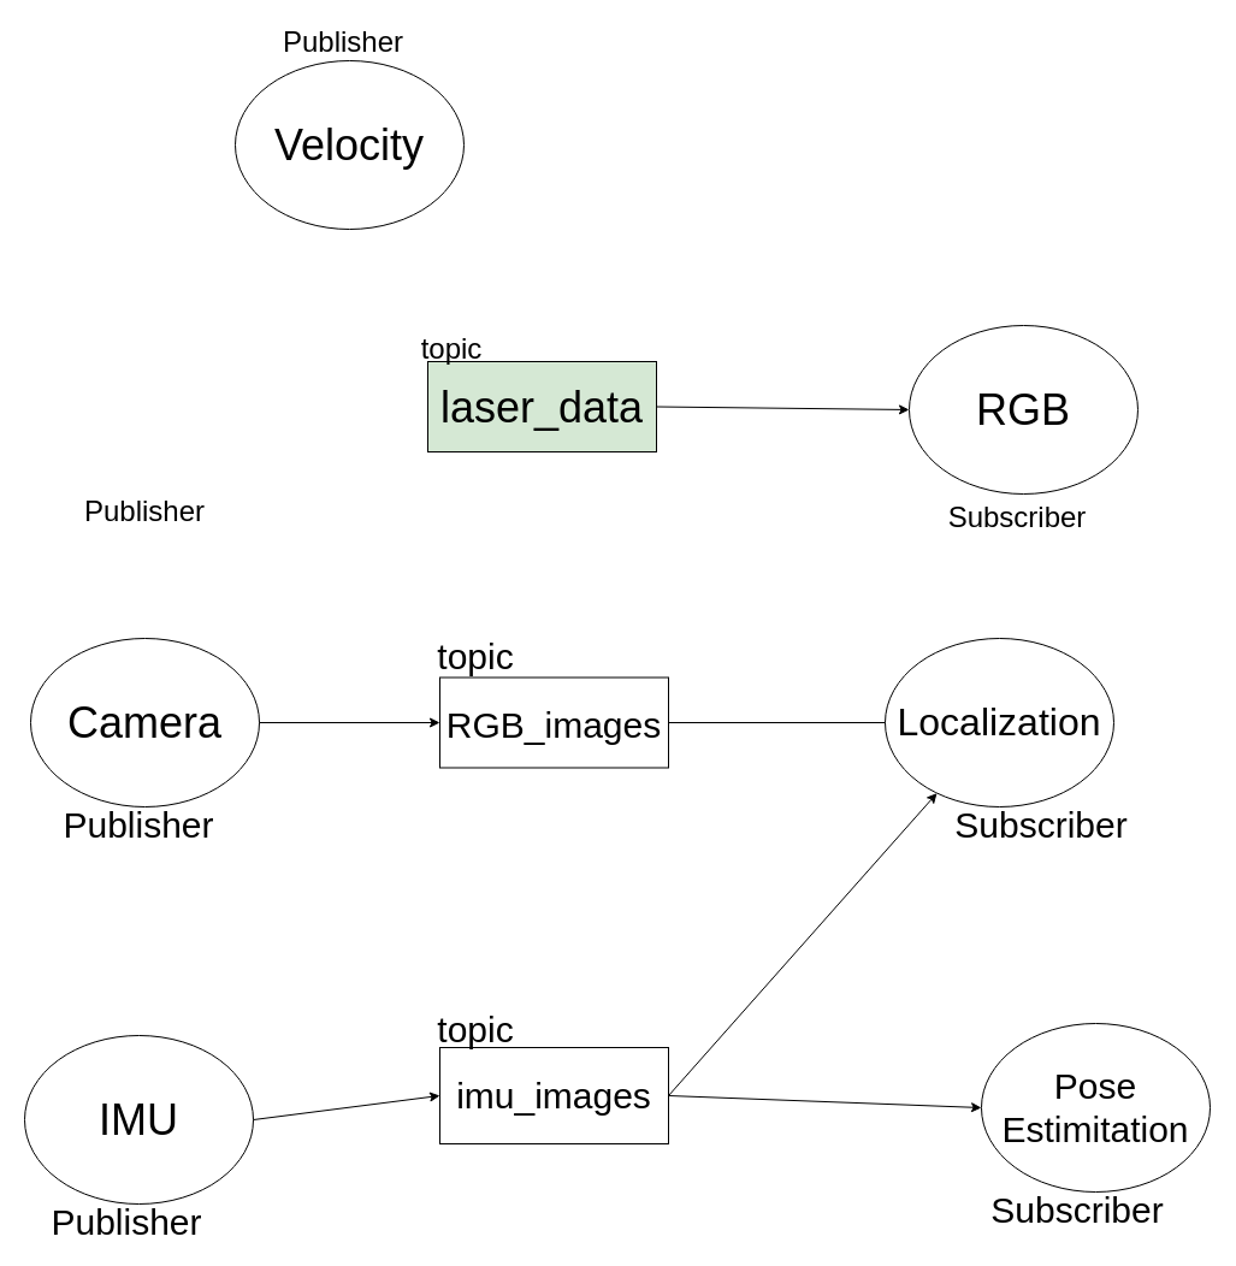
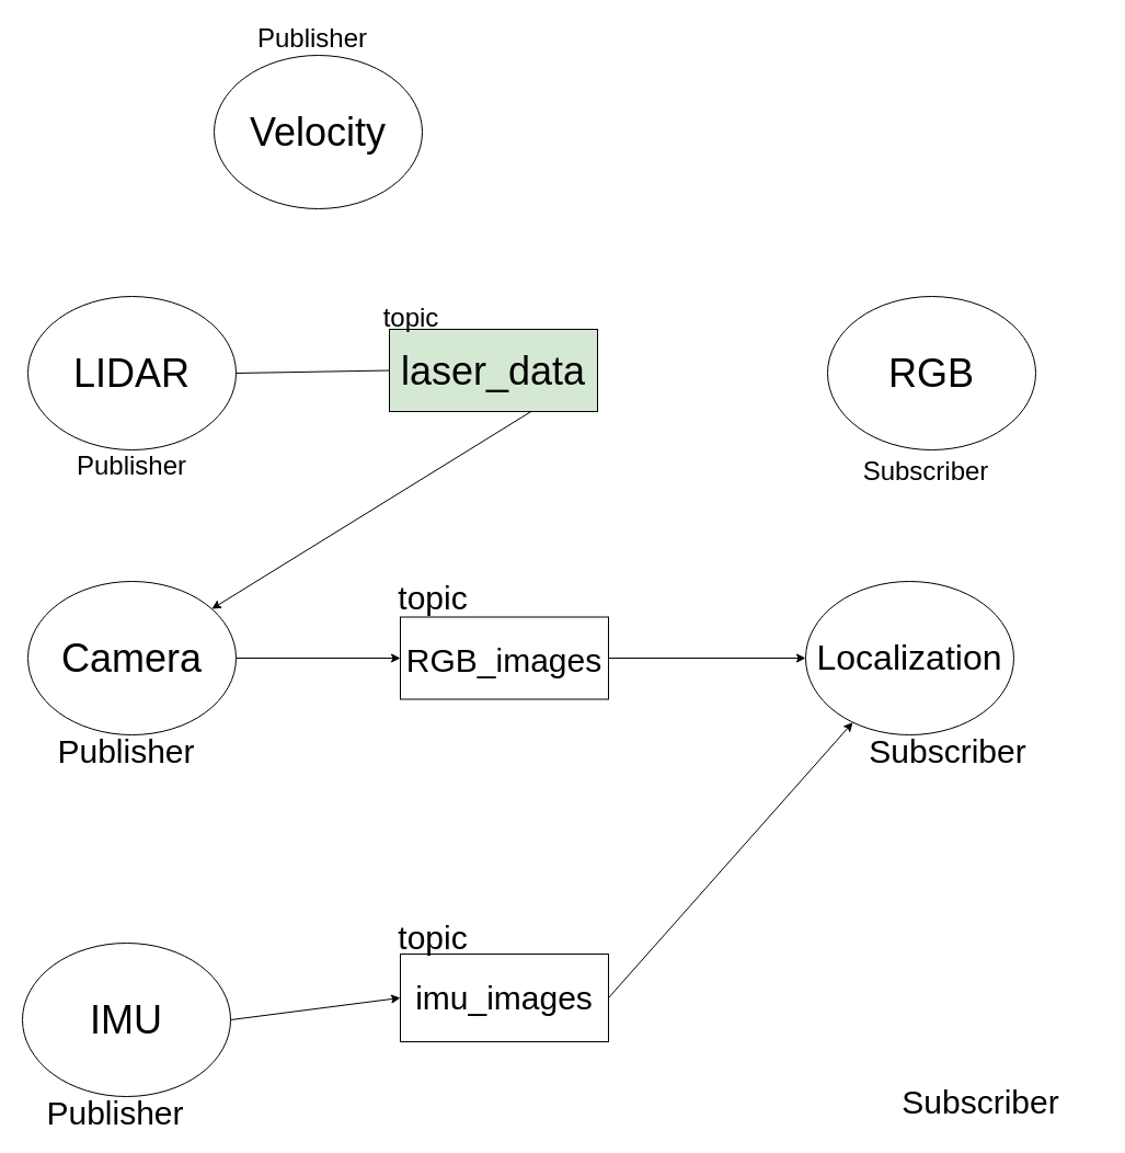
  <mxCell id="0" />
  <mxCell id="1" parent="0" />
+ <mxCell id="2" value="&lt;span style=&quot;font-size: 36px&quot;&gt;LIDAR&lt;/span&gt;" style="ellipse;whiteSpace=wrap;html=1;" vertex="1" parent="1"><mxGeometry x="25" y="270" width="190" height="140" as="geometry" /></mxCell>
  <mxCell id="3" value="&lt;font style=&quot;font-size: 36px&quot;&gt;Velocity&lt;/font&gt;" style="ellipse;whiteSpace=wrap;html=1;" vertex="1" parent="1"><mxGeometry x="195" y="50" width="190" height="140" as="geometry" /></mxCell>
  <mxCell id="4" value="&lt;font style=&quot;font-size: 36px&quot;&gt;RGB&lt;/font&gt;" style="ellipse;whiteSpace=wrap;html=1;" vertex="1" parent="1"><mxGeometry x="755" y="270" width="190" height="140" as="geometry" /></mxCell>
- <mxCell id="5" value="" style="endArrow=classic;html=1;rounded=0;fontSize=36;exitX=1;exitY=0.5;exitDx=0;exitDy=0;entryX=0;entryY=0.5;entryDx=0;entryDy=0;startArrow=none;" edge="1" parent="1" source="6" target="4"><mxGeometry width="50" height="50" relative="1" as="geometry"><mxPoint x="285" y="290" as="sourcePoint" /><mxPoint x="335" y="240" as="targetPoint" /></mxGeometry></mxCell>
+ <mxCell id="5" value="" style="endArrow=classic;html=1;rounded=0;fontSize=36;exitX=1;exitY=0.5;exitDx=0;exitDy=0;startArrow=none;" edge="1" parent="1" source="6" target="13"><mxGeometry width="50" height="50" relative="1" as="geometry"><mxPoint x="285" y="290" as="sourcePoint" /><mxPoint x="335" y="240" as="targetPoint" /></mxGeometry></mxCell>
  <mxCell id="6" value="laser_data" style="rounded=0;whiteSpace=wrap;html=1;fontSize=36;fillColor=#d5e8d4;" vertex="1" parent="1"><mxGeometry x="355" y="300" width="190" height="75" as="geometry" /></mxCell>
+ <mxCell id="7" value="" style="endArrow=none;html=1;rounded=0;fontSize=36;exitX=1;exitY=0.5;exitDx=0;exitDy=0;entryX=0;entryY=0.5;entryDx=0;entryDy=0;" edge="1" parent="1" source="2" target="6"><mxGeometry width="50" height="50" relative="1" as="geometry"><mxPoint x="215" y="340" as="sourcePoint" /><mxPoint x="755" y="340" as="targetPoint" /></mxGeometry></mxCell>
  <mxCell id="8" value="&lt;font style=&quot;font-size: 24px&quot;&gt;topic&lt;/font&gt;" style="text;html=1;strokeColor=none;fillColor=none;align=center;verticalAlign=middle;whiteSpace=wrap;rounded=0;fontSize=36;" vertex="1" parent="1"><mxGeometry x="345" y="270" width="60" height="30" as="geometry" /></mxCell>
  <mxCell id="9" value="Publisher" style="text;html=1;strokeColor=none;fillColor=none;align=center;verticalAlign=middle;whiteSpace=wrap;rounded=0;fontSize=24;" vertex="1" parent="1"><mxGeometry x="90" y="410" width="60" height="30" as="geometry" /></mxCell>
  <mxCell id="10" value="Subscriber" style="text;html=1;strokeColor=none;fillColor=none;align=center;verticalAlign=middle;whiteSpace=wrap;rounded=0;fontSize=24;" vertex="1" parent="1"><mxGeometry x="815" y="415" width="60" height="30" as="geometry" /></mxCell>
  <mxCell id="11" value="Publisher" style="text;html=1;strokeColor=none;fillColor=none;align=center;verticalAlign=middle;whiteSpace=wrap;rounded=0;fontSize=24;" vertex="1" parent="1"><mxGeometry x="255" y="20" width="60" height="30" as="geometry" /></mxCell>
  <mxCell id="12" value="&lt;font style=&quot;font-size: 32px&quot;&gt;Localization&lt;/font&gt;" style="ellipse;whiteSpace=wrap;html=1;" vertex="1" parent="1"><mxGeometry x="735" y="530" width="190" height="140" as="geometry" /></mxCell>
  <mxCell id="13" value="&lt;span style=&quot;font-size: 36px&quot;&gt;Camera&lt;/span&gt;" style="ellipse;whiteSpace=wrap;html=1;" vertex="1" parent="1"><mxGeometry x="25" y="530" width="190" height="140" as="geometry" /></mxCell>
  <mxCell id="14" value="&lt;font style=&quot;font-size: 30px&quot;&gt;RGB_images&lt;/font&gt;" style="rounded=0;whiteSpace=wrap;html=1;fontSize=36;" vertex="1" parent="1"><mxGeometry x="365" y="562.5" width="190" height="75" as="geometry" /></mxCell>
  <mxCell id="15" value="" style="endArrow=classic;html=1;rounded=0;fontSize=24;exitX=1;exitY=0.5;exitDx=0;exitDy=0;" edge="1" parent="1" source="13" target="14"><mxGeometry width="50" height="50" relative="1" as="geometry"><mxPoint x="255" y="600" as="sourcePoint" /><mxPoint x="305" y="550" as="targetPoint" /></mxGeometry></mxCell>
- <mxCell id="16" value="" style="endArrow=none;html=1;rounded=0;fontSize=24;entryX=0;entryY=0.5;entryDx=0;entryDy=0;exitX=1;exitY=0.5;exitDx=0;exitDy=0;" edge="1" parent="1" source="14" target="12"><mxGeometry width="50" height="50" relative="1" as="geometry"><mxPoint x="575" y="600" as="sourcePoint" /><mxPoint x="705" y="599.44" as="targetPoint" /></mxGeometry></mxCell>
+ <mxCell id="16" value="" style="endArrow=classic;html=1;rounded=0;fontSize=24;entryX=0;entryY=0.5;entryDx=0;entryDy=0;exitX=1;exitY=0.5;exitDx=0;exitDy=0;" edge="1" parent="1" source="14" target="12"><mxGeometry width="50" height="50" relative="1" as="geometry"><mxPoint x="575" y="600" as="sourcePoint" /><mxPoint x="705" y="599.44" as="targetPoint" /></mxGeometry></mxCell>
  <mxCell id="17" value="Publisher" style="text;html=1;strokeColor=none;fillColor=none;align=center;verticalAlign=middle;whiteSpace=wrap;rounded=0;fontSize=30;" vertex="1" parent="1"><mxGeometry x="85" y="670" width="60" height="30" as="geometry" /></mxCell>
  <mxCell id="18" value="Subscriber" style="text;html=1;strokeColor=none;fillColor=none;align=center;verticalAlign=middle;whiteSpace=wrap;rounded=0;fontSize=30;" vertex="1" parent="1"><mxGeometry x="835" y="670" width="60" height="30" as="geometry" /></mxCell>
  <mxCell id="19" value="topic" style="text;html=1;strokeColor=none;fillColor=none;align=center;verticalAlign=middle;whiteSpace=wrap;rounded=0;fontSize=30;" vertex="1" parent="1"><mxGeometry x="365" y="530" width="60" height="30" as="geometry" /></mxCell>
- <mxCell id="20" value="&lt;font style=&quot;font-size: 30px&quot;&gt;Pose Estimitation&lt;/font&gt;" style="ellipse;whiteSpace=wrap;html=1;" vertex="1" parent="1"><mxGeometry x="815" y="850" width="190" height="140" as="geometry" /></mxCell>
  <mxCell id="21" value="&lt;span style=&quot;font-size: 36px&quot;&gt;IMU&lt;br&gt;&lt;/span&gt;" style="ellipse;whiteSpace=wrap;html=1;" vertex="1" parent="1"><mxGeometry x="20" y="860" width="190" height="140" as="geometry" /></mxCell>
- <mxCell id="22" value="" style="endArrow=classic;html=1;rounded=0;fontSize=30;entryX=0;entryY=0.5;entryDx=0;entryDy=0;exitX=1;exitY=0.5;exitDx=0;exitDy=0;" edge="1" parent="1" source="23" target="20"><mxGeometry width="50" height="50" relative="1" as="geometry"><mxPoint x="555" y="900" as="sourcePoint" /><mxPoint x="525" y="780" as="targetPoint" /></mxGeometry></mxCell>
  <mxCell id="23" value="imu_images" style="rounded=0;whiteSpace=wrap;html=1;fontSize=30;" vertex="1" parent="1"><mxGeometry x="365" y="870" width="190" height="80" as="geometry" /></mxCell>
  <mxCell id="24" value="" style="endArrow=classic;html=1;rounded=0;fontSize=30;exitX=1;exitY=0.5;exitDx=0;exitDy=0;" edge="1" parent="1" source="23" target="12"><mxGeometry width="50" height="50" relative="1" as="geometry"><mxPoint x="515" y="800" as="sourcePoint" /><mxPoint x="565" y="750" as="targetPoint" /></mxGeometry></mxCell>
  <mxCell id="25" value="" style="endArrow=classic;html=1;rounded=0;fontSize=30;exitX=1;exitY=0.5;exitDx=0;exitDy=0;entryX=0;entryY=0.5;entryDx=0;entryDy=0;" edge="1" parent="1" source="21" target="23"><mxGeometry width="50" height="50" relative="1" as="geometry"><mxPoint x="235" y="960" as="sourcePoint" /><mxPoint x="285" y="910" as="targetPoint" /></mxGeometry></mxCell>
  <mxCell id="26" value="Subscriber" style="text;html=1;strokeColor=none;fillColor=none;align=center;verticalAlign=middle;whiteSpace=wrap;rounded=0;fontSize=30;" vertex="1" parent="1"><mxGeometry x="865" y="990" width="60" height="30" as="geometry" /></mxCell>
  <mxCell id="27" value="Publisher" style="text;html=1;strokeColor=none;fillColor=none;align=center;verticalAlign=middle;whiteSpace=wrap;rounded=0;fontSize=30;" vertex="1" parent="1"><mxGeometry x="75" y="1000" width="60" height="30" as="geometry" /></mxCell>
  <mxCell id="28" value="topic" style="text;html=1;strokeColor=none;fillColor=none;align=center;verticalAlign=middle;whiteSpace=wrap;rounded=0;fontSize=30;" vertex="1" parent="1"><mxGeometry x="365" y="840" width="60" height="30" as="geometry" /></mxCell>
